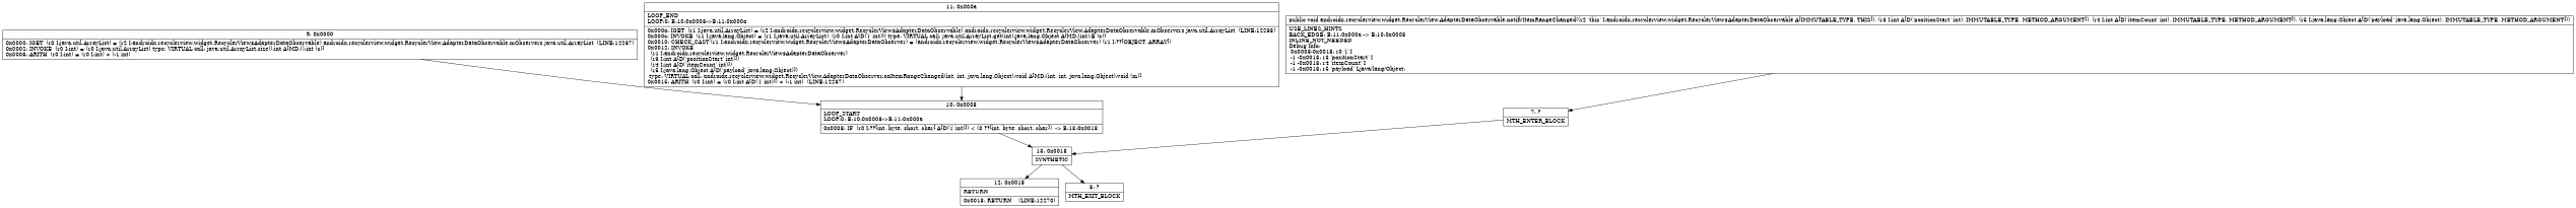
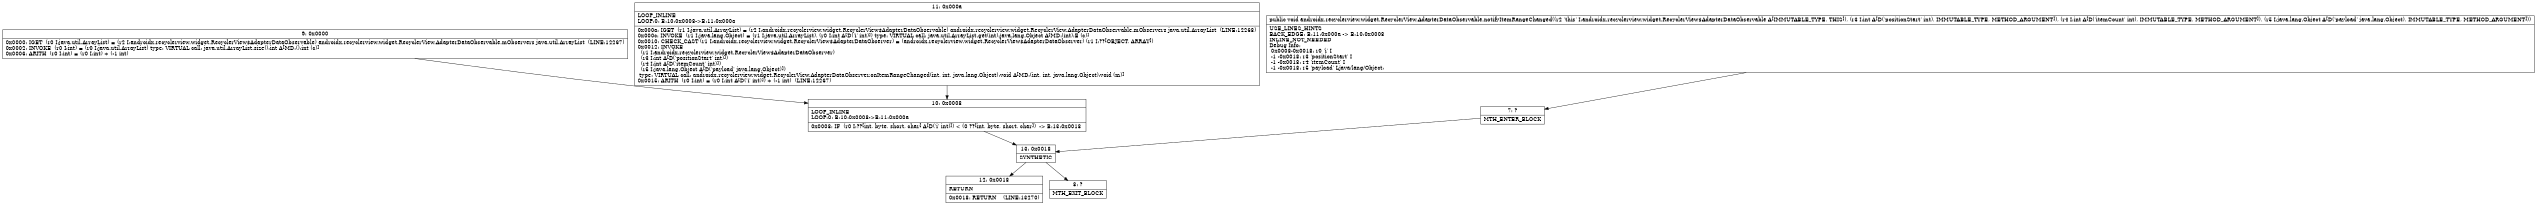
  digraph {
    node [shape=record]
    n1 [label="{7\:\ ?|MTH_ENTER_BLOCK\l}"]
    n2 [label="{13\:\ 0x0018|SYNTHETIC\l}"]
    n3 [label="{9\:\ 0x0000|0x0000: IGET  (r0 I:java.util.ArrayList) = (r2 I:androidx.recyclerview.widget.RecyclerView$AdapterDataObservable) androidx.recyclerview.widget.RecyclerView.AdapterDataObservable.mObservers java.util.ArrayList  (LINE:12267)\l0x0002: INVOKE  (r0 I:int) = (r0 I:java.util.ArrayList) type: VIRTUAL call: java.util.ArrayList.size():int A[MD:():int (c)]\l0x0006: ARITH  (r0 I:int) = (r0 I:int) + (\-1 int) \l}"]
-   n4 [label="{10\:\ 0x0008|LOOP_START\lLOOP:0: B:10:0x0008\-\>B:11:0x000a\l|0x0008: IF  (r0 I:??[int, byte, short, char] A[D('i' int)]) \< (0 ??[int, byte, short, char])  \-\> B:13:0x0018 \l}"]
-   n5 [label="{11\:\ 0x000a|LOOP_END\lLOOP:0: B:10:0x0008\-\>B:11:0x000a\l|0x000a: IGET  (r1 I:java.util.ArrayList) = (r2 I:androidx.recyclerview.widget.RecyclerView$AdapterDataObservable) androidx.recyclerview.widget.RecyclerView.AdapterDataObservable.mObservers java.util.ArrayList  (LINE:12268)\l0x000c: INVOKE  (r1 I:java.lang.Object) = (r1 I:java.util.ArrayList), (r0 I:int A[D('i' int)]) type: VIRTUAL call: java.util.ArrayList.get(int):java.lang.Object A[MD:(int):E (c)]\l0x0010: CHECK_CAST (r1 I:androidx.recyclerview.widget.RecyclerView$AdapterDataObserver) = (androidx.recyclerview.widget.RecyclerView$AdapterDataObserver) (r1 I:??[OBJECT, ARRAY]) \l0x0012: INVOKE  \l  (r1 I:androidx.recyclerview.widget.RecyclerView$AdapterDataObserver)\l  (r3 I:int A[D('positionStart' int)])\l  (r4 I:int A[D('itemCount' int)])\l  (r5 I:java.lang.Object A[D('payload' java.lang.Object)])\l type: VIRTUAL call: androidx.recyclerview.widget.RecyclerView.AdapterDataObserver.onItemRangeChanged(int, int, java.lang.Object):void A[MD:(int, int, java.lang.Object):void (m)]\l0x0015: ARITH  (r0 I:int) = (r0 I:int A[D('i' int)]) + (\-1 int)  (LINE:12267)\l}"]
-   n6 [label="{12\:\ 0x0018|RETURN\l|0x0018: RETURN    (LINE:12270)\l}"]
+   n4 [label="{10\:\ 0x0008|LOOP_INLINE\lLOOP:0: B:10:0x0008\-\>B:11:0x000a\l|0x0008: IF  (r0 I:??[int, byte, short, char] A[D('i' int)]) \< (0 ??[int, byte, short, char])  \-\> B:13:0x0018 \l}"]
+   n5 [label="{11\:\ 0x000a|LOOP_INLINE\lLOOP:0: B:10:0x0008\-\>B:11:0x000a\l|0x000a: IGET  (r1 I:java.util.ArrayList) = (r2 I:androidx.recyclerview.widget.RecyclerView$AdapterDataObservable) androidx.recyclerview.widget.RecyclerView.AdapterDataObservable.mObservers java.util.ArrayList  (LINE:12268)\l0x000c: INVOKE  (r1 I:java.lang.Object) = (r1 I:java.util.ArrayList), (r0 I:int A[D('i' int)]) type: VIRTUAL call: java.util.ArrayList.get(int):java.lang.Object A[MD:(int):E (c)]\l0x0010: CHECK_CAST (r1 I:androidx.recyclerview.widget.RecyclerView$AdapterDataObserver) = (androidx.recyclerview.widget.RecyclerView$AdapterDataObserver) (r1 I:??[OBJECT, ARRAY]) \l0x0012: INVOKE  \l  (r1 I:androidx.recyclerview.widget.RecyclerView$AdapterDataObserver)\l  (r3 I:int A[D('positionStart' int)])\l  (r4 I:int A[D('itemCount' int)])\l  (r5 I:java.lang.Object A[D('payload' java.lang.Object)])\l type: VIRTUAL call: androidx.recyclerview.widget.RecyclerView.AdapterDataObserver.onItemRangeChanged(int, int, java.lang.Object):void A[MD:(int, int, java.lang.Object):void (m)]\l0x0015: ARITH  (r0 I:int) = (r0 I:int A[D('i' int)]) + (\-1 int)  (LINE:12267)\l}"]
+   n6 [label="{12\:\ 0x0018|RETURN\l|0x0018: RETURN    (LINE:13270)\l}"]
    n7 [label="{8\:\ ?|MTH_EXIT_BLOCK\l}"]
    n8 [label="{public void androidx.recyclerview.widget.RecyclerView.AdapterDataObservable.notifyItemRangeChanged((r2 'this' I:androidx.recyclerview.widget.RecyclerView$AdapterDataObservable A[IMMUTABLE_TYPE, THIS]), (r3 I:int A[D('positionStart' int), IMMUTABLE_TYPE, METHOD_ARGUMENT]), (r4 I:int A[D('itemCount' int), IMMUTABLE_TYPE, METHOD_ARGUMENT]), (r5 I:java.lang.Object A[D('payload' java.lang.Object), IMMUTABLE_TYPE, METHOD_ARGUMENT]))  | USE_LINES_HINTS\lBACK_EDGE: B:11:0x000a \-\> B:10:0x0008\lINLINE_NOT_NEEDED\lDebug Info:\l  0x0008\-0x0018: r0 'i' I\l  \-1 \-0x0018: r3 'positionStart' I\l  \-1 \-0x0018: r4 'itemCount' I\l  \-1 \-0x0018: r5 'payload' Ljava\/lang\/Object;\l}"]
    n1 -> n2
    n2 -> n6
    n2 -> n7
    n3 -> n4
    n4 -> n2
    n5 -> n4
    n8 -> n1
  }
